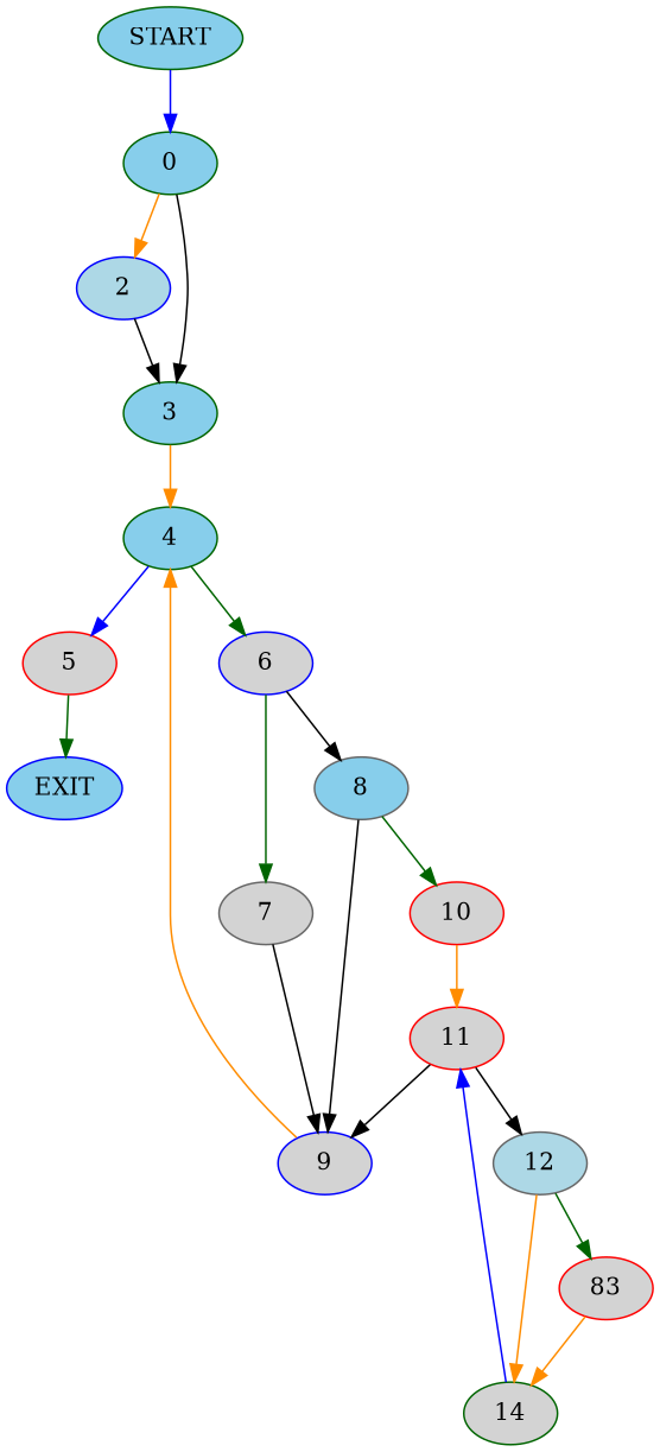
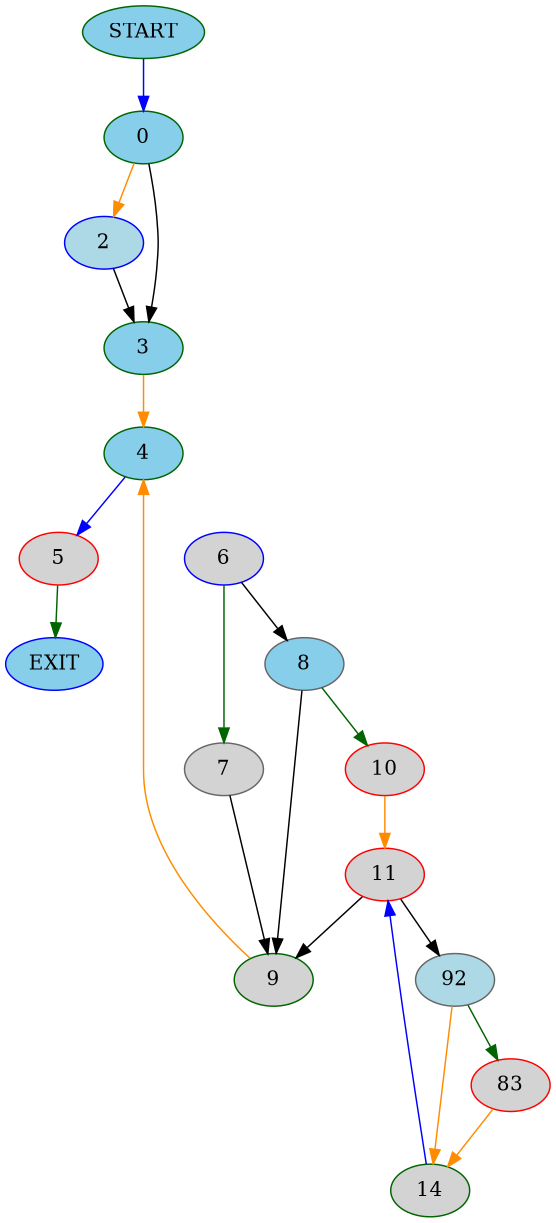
  digraph {
    node [color=darkgreen fillcolor=lightgrey style=filled]
    edge [color=black]
    n1 [fillcolor=skyblue label=START]
    n2 [fillcolor=skyblue label=0]
    2 [color=blue fillcolor=lightblue]
    3 [fillcolor=skyblue]
    n5 [color=blue fillcolor=skyblue label=EXIT]
    4 [fillcolor=skyblue]
    5 [color=red]
    6 [color=blue]
    7 [color=gray40]
    8 [color=gray40 fillcolor=skyblue]
-   9 [color=blue]
+   9
    10 [color=red]
    11 [color=red]
-   12 [color=gray40 fillcolor=lightblue]
+   12 [color=gray40 fillcolor=lightblue label=92]
    n15 [color=red label=83]
    14
    n1 -> n2 [color=blue]
    n2 -> 2 [color=darkorange]
    n2 -> 3
    2 -> 3
    3 -> 4 [color=darkorange]
    4 -> 5 [color=blue]
-   4 -> 6 [color=darkgreen]
    5 -> n5 [color=darkgreen]
    6 -> 7 [color=darkgreen]
    6 -> 8
    7 -> 9
    8 -> 9
    8 -> 10 [color=darkgreen]
    9 -> 4 [color=darkorange]
    10 -> 11 [color=darkorange]
    11 -> 9
    11 -> 12
    12 -> n15 [color=darkgreen]
    12 -> 14 [color=darkorange]
    n15 -> 14 [color=darkorange]
    14 -> 11 [color=blue]
  }
